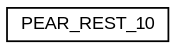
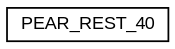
  digraph {
    rankdir=LR
    fontname="Liberation Sans"
-   n1 [color=black fillcolor=white fontname="Liberation Sans" fontsize=10 height=0.2 label=PEAR_REST_10 shape=record style=filled width=0.4]
+   n1 [color=black fillcolor=white fontname="Liberation Sans" fontsize=10 height=0.2 label=PEAR_REST_40 shape=record style=filled width=0.4]
  }
